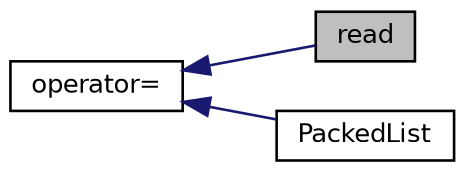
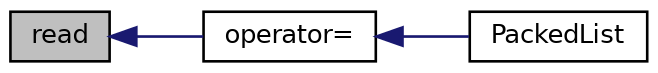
  digraph {
    rankdir=LR
    node [color=black fontname=Helvetica fontsize=10 shape=record]
    edge [color=midnightblue dir=back fontname=Helvetica fontsize=10 labelfontname=Helvetica labelfontsize=10 style=solid]
    n1 [fillcolor=grey75 fontcolor=black height=0.2 label=read style=filled width=0.4]
    n2 [height=0.2 label="operator=" width=0.4]
    n3 [height=0.2 label=PackedList width=0.4]
-   n2 -> n1
+   n1 -> n2
    n2 -> n3
  }
